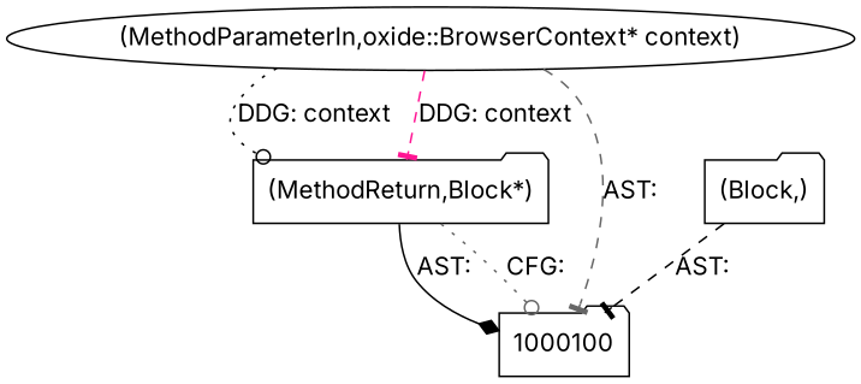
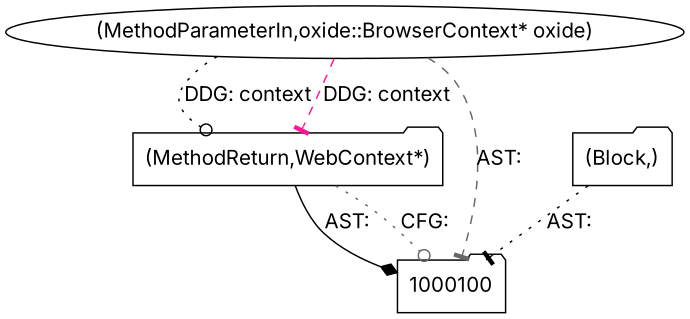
  digraph {
    fontname=Inter
    node [fontname=Inter shape=folder]
    edge [arrowhead=tee color=black fontname=Inter style=dashed]
-   n1 [label="(MethodReturn,Block*)"]
+   n1 [label="(MethodReturn,WebContext*)"]
    1000100
-   n3 [label="(MethodParameterIn,oxide::BrowserContext* context)" shape=ellipse]
+   n3 [label="(MethodParameterIn,oxide::BrowserContext* oxide)" shape=ellipse]
    n4 [label="(Block,)"]
    n1 -> 1000100 [arrowhead=diamond label="AST: " style=solid]
    n1 -> 1000100 [arrowhead=odot color=gray40 label="CFG: " style=dotted]
    n3 -> n1 [arrowhead=odot label="DDG: context" style=dotted]
    n3 -> n1 [color=deeppink label="DDG: context"]
    n3 -> 1000100 [color=gray40 label="AST: "]
-   n4 -> 1000100 [label="AST: "]
+   n4 -> 1000100 [label="AST: " style=dotted]
  }
